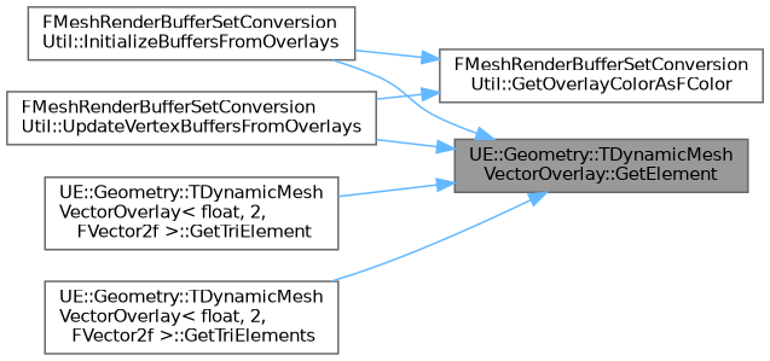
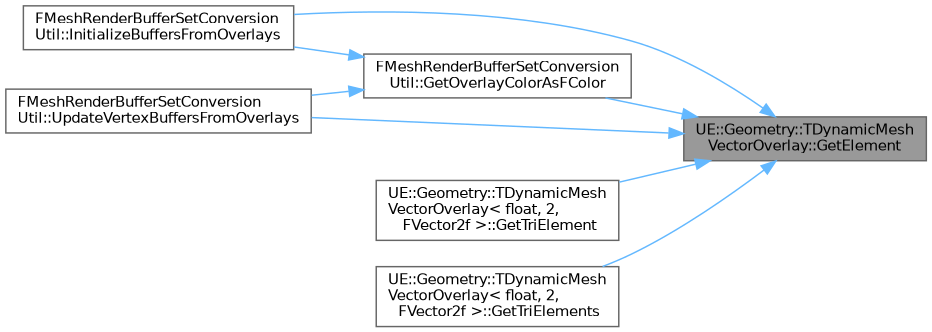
  digraph {
    rankdir=RL
    node [color=grey40 fillcolor=white fontname=Helvetica fontsize=10 shape=box style=filled]
    edge [color=steelblue1 dir=back fontname=Helvetica fontsize=10 labelfontname=Helvetica labelfontsize=10 style=solid]
    n1 [color=gray40 fillcolor=grey60 fontcolor=black height=0.2 label="UE::Geometry::TDynamicMesh\lVectorOverlay::GetElement" width=0.4]
    n2 [height=0.2 label="FMeshRenderBufferSetConversion\lUtil::GetOverlayColorAsFColor" width=0.4]
    n3 [height=0.2 label="FMeshRenderBufferSetConversion\lUtil::InitializeBuffersFromOverlays" width=0.4]
    n4 [height=0.2 label="FMeshRenderBufferSetConversion\lUtil::UpdateVertexBuffersFromOverlays" width=0.4]
    n5 [height=0.2 label="UE::Geometry::TDynamicMesh\lVectorOverlay\< float, 2,\l FVector2f \>::GetTriElement" width=0.4]
    n6 [height=0.2 label="UE::Geometry::TDynamicMesh\lVectorOverlay\< float, 2,\l FVector2f \>::GetTriElements" width=0.4]
+   n1 -> n2
    n1 -> n3
    n1 -> n4
    n1 -> n5
    n1 -> n6
    n2 -> n3
    n2 -> n4
  }
